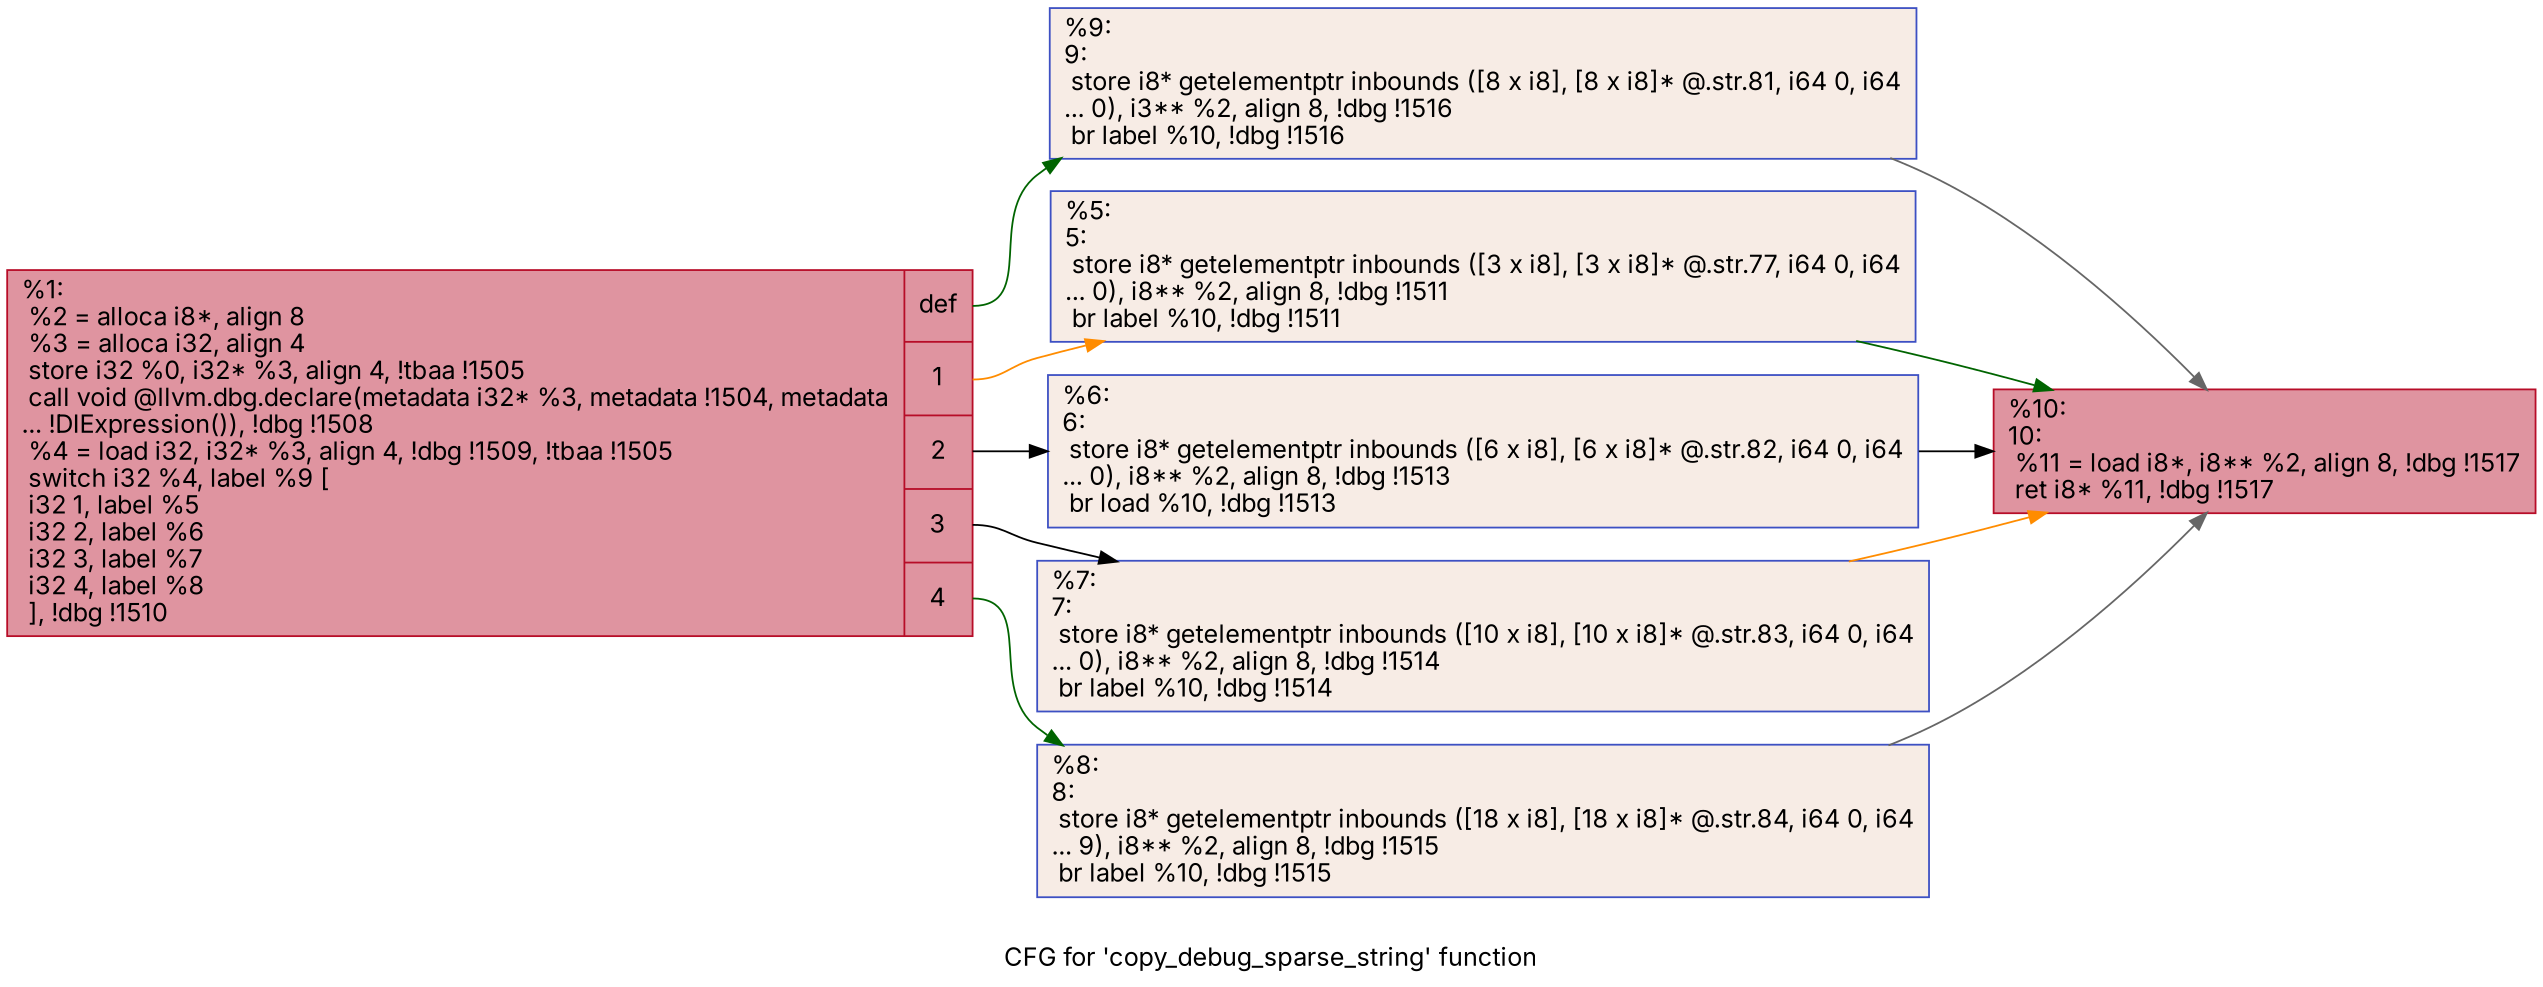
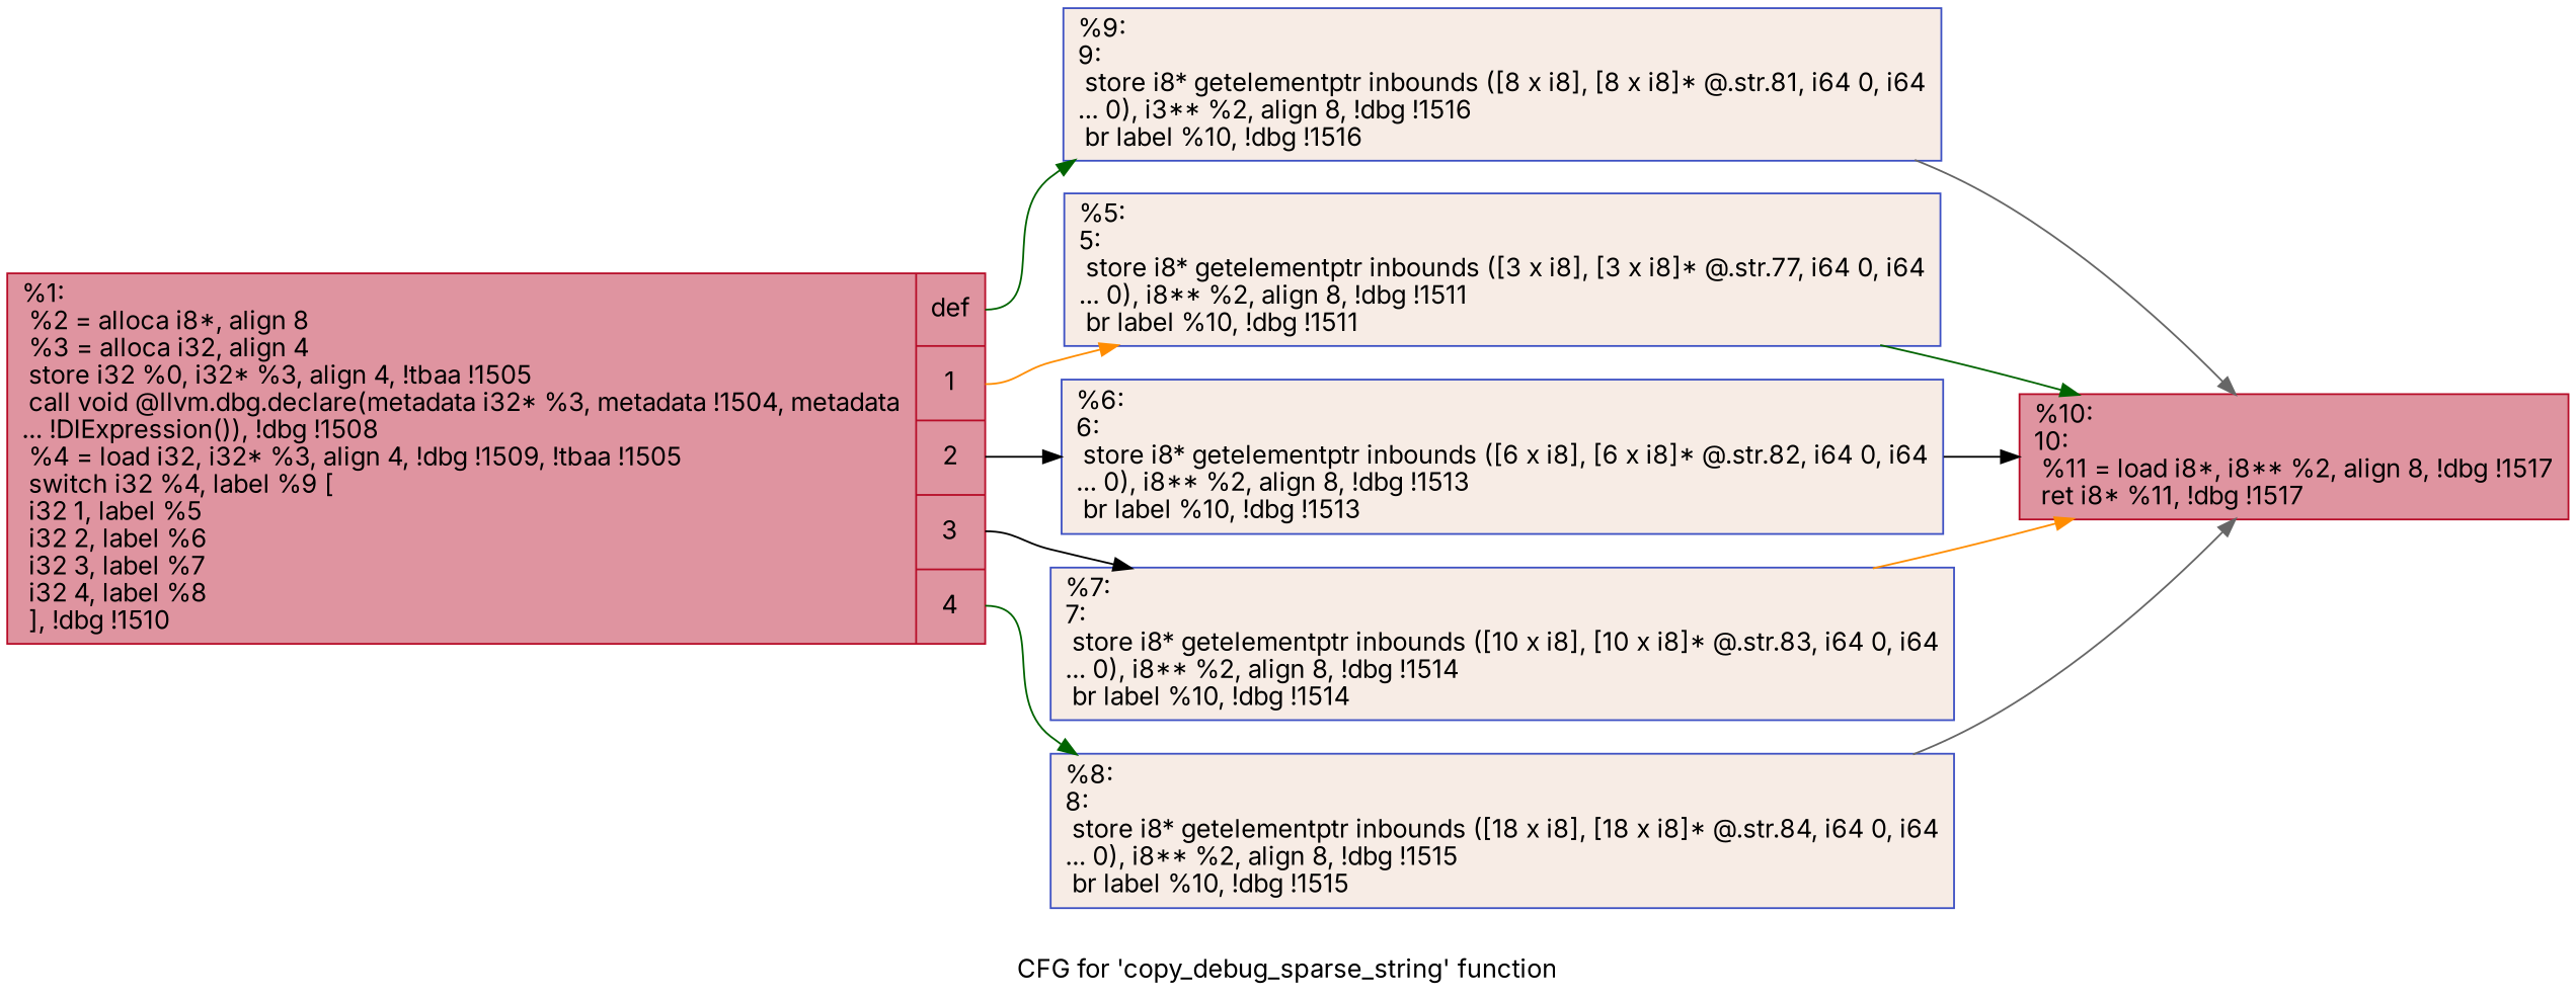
  digraph {
    fontname=Inter
    label="CFG for 'copy_debug_sparse_string' function"
    rankdir=LR
    node [color="#3d50c3ff" fillcolor="#ecd3c570" fontname=Inter shape=record style=filled]
    edge [color=darkgreen fontname=Inter]
    n1 [color="#b70d28ff" fillcolor="#b70d2870" label="{%1:\l  %2 = alloca i8*, align 8\l  %3 = alloca i32, align 4\l  store i32 %0, i32* %3, align 4, !tbaa !1505\l  call void @llvm.dbg.declare(metadata i32* %3, metadata !1504, metadata\l... !DIExpression()), !dbg !1508\l  %4 = load i32, i32* %3, align 4, !dbg !1509, !tbaa !1505\l  switch i32 %4, label %9 [\l    i32 1, label %5\l    i32 2, label %6\l    i32 3, label %7\l    i32 4, label %8\l  ], !dbg !1510\l|{<s0>def|<s1>1|<s2>2|<s3>3|<s4>4}}"]
    n2 [label="{%9:\l9:                                                \l  store i8* getelementptr inbounds ([8 x i8], [8 x i8]* @.str.81, i64 0, i64\l... 0), i3** %2, align 8, !dbg !1516\l  br label %10, !dbg !1516\l}"]
    n3 [label="{%5:\l5:                                                \l  store i8* getelementptr inbounds ([3 x i8], [3 x i8]* @.str.77, i64 0, i64\l... 0), i8** %2, align 8, !dbg !1511\l  br label %10, !dbg !1511\l}"]
-   n4 [label="{%6:\l6:                                                \l  store i8* getelementptr inbounds ([6 x i8], [6 x i8]* @.str.82, i64 0, i64\l... 0), i8** %2, align 8, !dbg !1513\l  br load %10, !dbg !1513\l}"]
+   n4 [label="{%6:\l6:                                                \l  store i8* getelementptr inbounds ([6 x i8], [6 x i8]* @.str.82, i64 0, i64\l... 0), i8** %2, align 8, !dbg !1513\l  br label %10, !dbg !1513\l}"]
    n5 [label="{%7:\l7:                                                \l  store i8* getelementptr inbounds ([10 x i8], [10 x i8]* @.str.83, i64 0, i64\l... 0), i8** %2, align 8, !dbg !1514\l  br label %10, !dbg !1514\l}"]
-   n6 [label="{%8:\l8:                                                \l  store i8* getelementptr inbounds ([18 x i8], [18 x i8]* @.str.84, i64 0, i64\l... 9), i8** %2, align 8, !dbg !1515\l  br label %10, !dbg !1515\l}"]
+   n6 [label="{%8:\l8:                                                \l  store i8* getelementptr inbounds ([18 x i8], [18 x i8]* @.str.84, i64 0, i64\l... 0), i8** %2, align 8, !dbg !1515\l  br label %10, !dbg !1515\l}"]
    n7 [color="#b70d28ff" fillcolor="#b70d2870" label="{%10:\l10:                                               \l  %11 = load i8*, i8** %2, align 8, !dbg !1517\l  ret i8* %11, !dbg !1517\l}"]
    n1 -> n2 [tailport=s0]
    n1 -> n3 [color=darkorange tailport=s1]
    n1 -> n4 [color=black tailport=s2]
    n1 -> n5 [color=black tailport=s3]
    n1 -> n6 [tailport=s4]
    n2 -> n7 [color=gray40]
    n3 -> n7
    n4 -> n7 [color=black]
    n5 -> n7 [color=darkorange]
    n6 -> n7 [color=gray40]
  }
